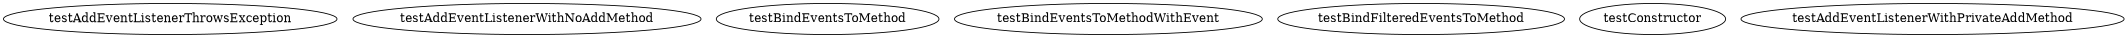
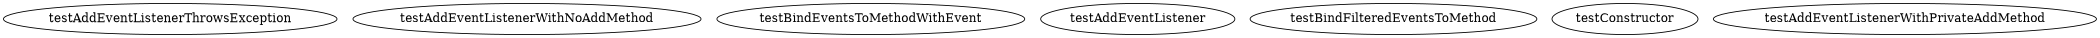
  digraph {
    testAddEventListenerThrowsException
    testAddEventListenerWithNoAddMethod
-   testBindEventsToMethod
    testBindEventsToMethodWithEvent
+   testAddEventListener
    testBindFilteredEventsToMethod
    testConstructor
    testAddEventListenerWithPrivateAddMethod
  }
